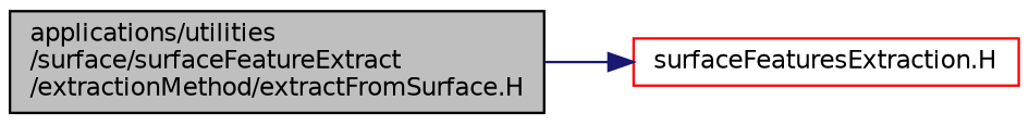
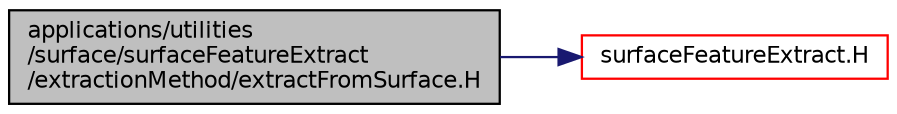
  digraph {
    rankdir=LR
    node [fontname=Helvetica fontsize=10 shape=record]
    n1 [color=black fillcolor=grey75 fontcolor=black height=0.2 label="applications/utilities\l/surface/surfaceFeatureExtract\l/extractionMethod/extractFromSurface.H" style=filled width=0.4]
-   n2 [color=red height=0.2 label="surfaceFeaturesExtraction.H" width=0.4]
+   n2 [color=red height=0.2 label="surfaceFeatureExtract.H" width=0.4]
    n1 -> n2 [color=midnightblue fontname=Helvetica fontsize=10 labelfontname=Helvetica labelfontsize=10 style=solid]
  }
